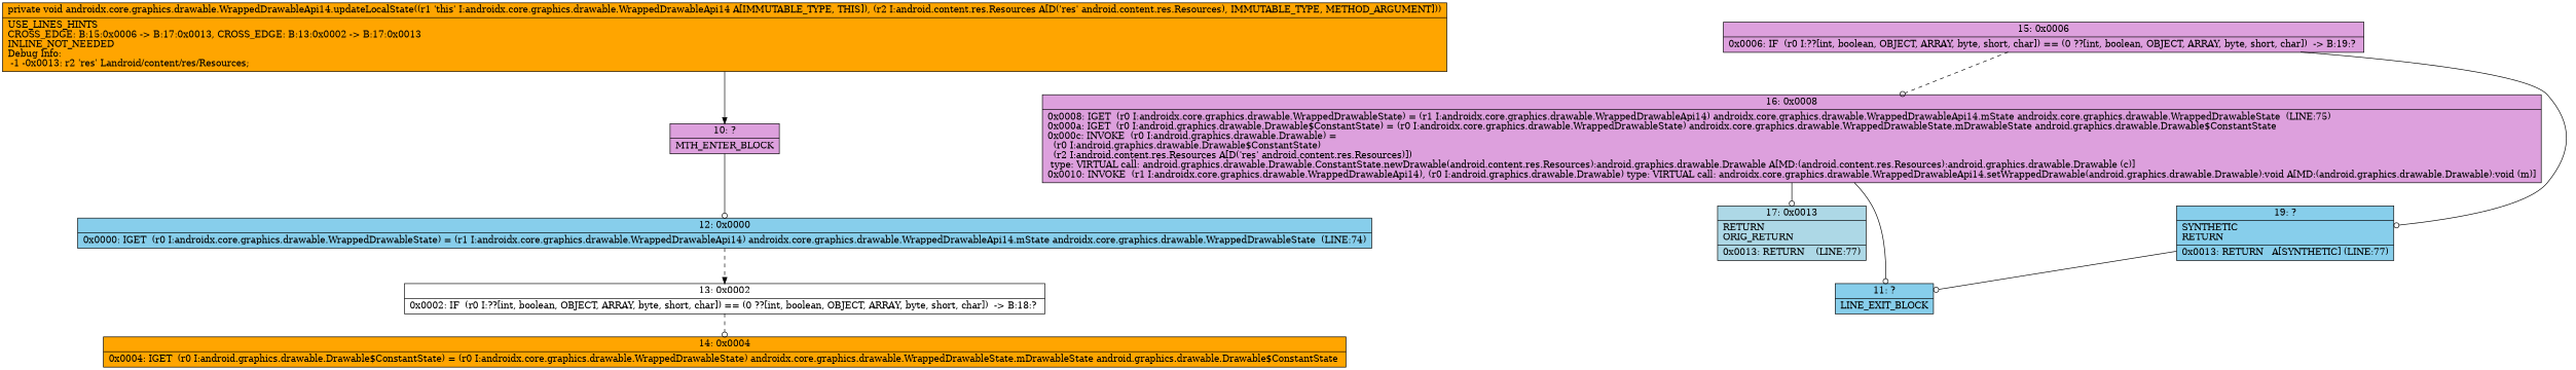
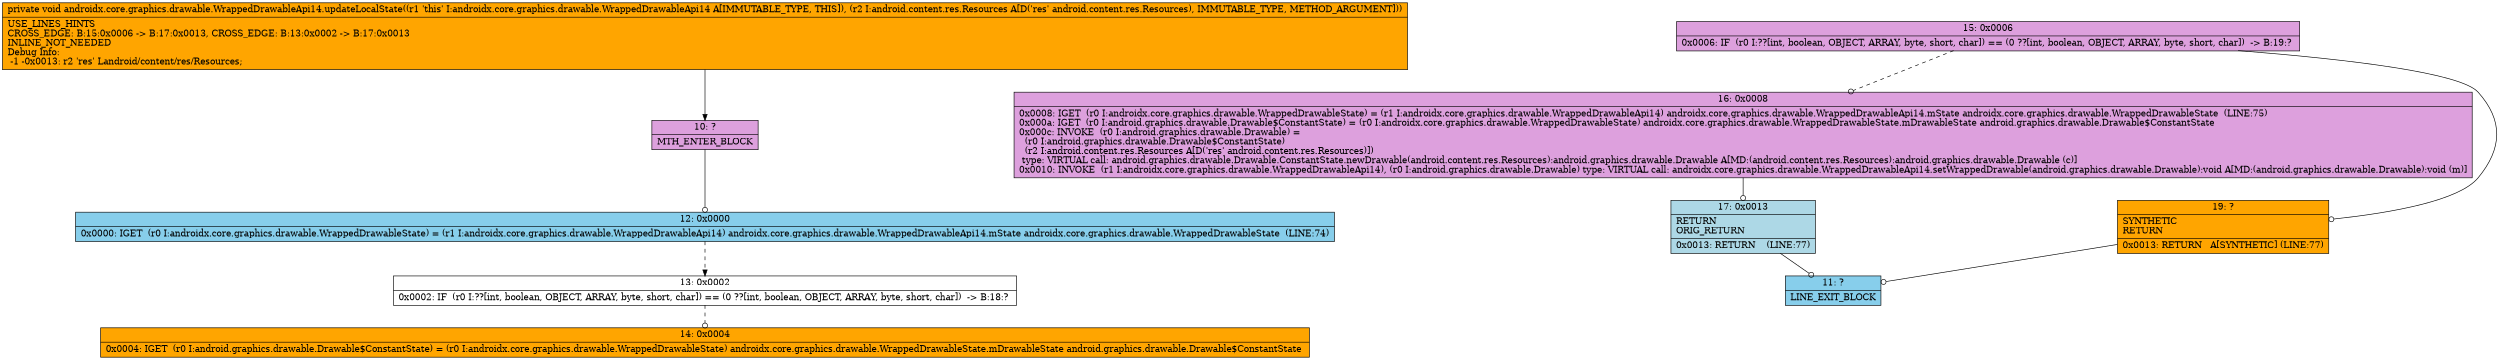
  digraph {
    node [fillcolor=plum shape=record style=filled]
    edge [arrowhead=odot]
    n1 [label="{10\:\ ?|MTH_ENTER_BLOCK\l}"]
    n2 [fillcolor=skyblue label="{12\:\ 0x0000|0x0000: IGET  (r0 I:androidx.core.graphics.drawable.WrappedDrawableState) = (r1 I:androidx.core.graphics.drawable.WrappedDrawableApi14) androidx.core.graphics.drawable.WrappedDrawableApi14.mState androidx.core.graphics.drawable.WrappedDrawableState  (LINE:74)\l}"]
    n3 [fillcolor=white label="{13\:\ 0x0002|0x0002: IF  (r0 I:??[int, boolean, OBJECT, ARRAY, byte, short, char]) == (0 ??[int, boolean, OBJECT, ARRAY, byte, short, char])  \-\> B:18:? \l}"]
    n4 [fillcolor=orange label="{14\:\ 0x0004|0x0004: IGET  (r0 I:android.graphics.drawable.Drawable$ConstantState) = (r0 I:androidx.core.graphics.drawable.WrappedDrawableState) androidx.core.graphics.drawable.WrappedDrawableState.mDrawableState android.graphics.drawable.Drawable$ConstantState \l}"]
    n5 [label="{15\:\ 0x0006|0x0006: IF  (r0 I:??[int, boolean, OBJECT, ARRAY, byte, short, char]) == (0 ??[int, boolean, OBJECT, ARRAY, byte, short, char])  \-\> B:19:? \l}"]
    n6 [label="{16\:\ 0x0008|0x0008: IGET  (r0 I:androidx.core.graphics.drawable.WrappedDrawableState) = (r1 I:androidx.core.graphics.drawable.WrappedDrawableApi14) androidx.core.graphics.drawable.WrappedDrawableApi14.mState androidx.core.graphics.drawable.WrappedDrawableState  (LINE:75)\l0x000a: IGET  (r0 I:android.graphics.drawable.Drawable$ConstantState) = (r0 I:androidx.core.graphics.drawable.WrappedDrawableState) androidx.core.graphics.drawable.WrappedDrawableState.mDrawableState android.graphics.drawable.Drawable$ConstantState \l0x000c: INVOKE  (r0 I:android.graphics.drawable.Drawable) = \l  (r0 I:android.graphics.drawable.Drawable$ConstantState)\l  (r2 I:android.content.res.Resources A[D('res' android.content.res.Resources)])\l type: VIRTUAL call: android.graphics.drawable.Drawable.ConstantState.newDrawable(android.content.res.Resources):android.graphics.drawable.Drawable A[MD:(android.content.res.Resources):android.graphics.drawable.Drawable (c)]\l0x0010: INVOKE  (r1 I:androidx.core.graphics.drawable.WrappedDrawableApi14), (r0 I:android.graphics.drawable.Drawable) type: VIRTUAL call: androidx.core.graphics.drawable.WrappedDrawableApi14.setWrappedDrawable(android.graphics.drawable.Drawable):void A[MD:(android.graphics.drawable.Drawable):void (m)]\l}"]
-   n7 [fillcolor=skyblue label="{19\:\ ?|SYNTHETIC\lRETURN\l|0x0013: RETURN   A[SYNTHETIC] (LINE:77)\l}"]
+   n7 [fillcolor=orange label="{19\:\ ?|SYNTHETIC\lRETURN\l|0x0013: RETURN   A[SYNTHETIC] (LINE:77)\l}"]
    n8 [fillcolor=lightblue label="{17\:\ 0x0013|RETURN\lORIG_RETURN\l|0x0013: RETURN    (LINE:77)\l}"]
    n9 [fillcolor=skyblue label="{11\:\ ?|LINE_EXIT_BLOCK\l}"]
    n10 [fillcolor=orange label="{private void androidx.core.graphics.drawable.WrappedDrawableApi14.updateLocalState((r1 'this' I:androidx.core.graphics.drawable.WrappedDrawableApi14 A[IMMUTABLE_TYPE, THIS]), (r2 I:android.content.res.Resources A[D('res' android.content.res.Resources), IMMUTABLE_TYPE, METHOD_ARGUMENT]))  | USE_LINES_HINTS\lCROSS_EDGE: B:15:0x0006 \-\> B:17:0x0013, CROSS_EDGE: B:13:0x0002 \-\> B:17:0x0013\lINLINE_NOT_NEEDED\lDebug Info:\l  \-1 \-0x0013: r2 'res' Landroid\/content\/res\/Resources;\l}"]
    n1 -> n2
    n2 -> n3 [arrowhead=normal style=dashed]
    n3 -> n4 [style=dashed]
    n5 -> n6 [style=dashed]
    n5 -> n7
    n6 -> n8
    n7 -> n9
-   n6 -> n9
+   n8 -> n9
    n10 -> n1 [arrowhead=normal]
  }
